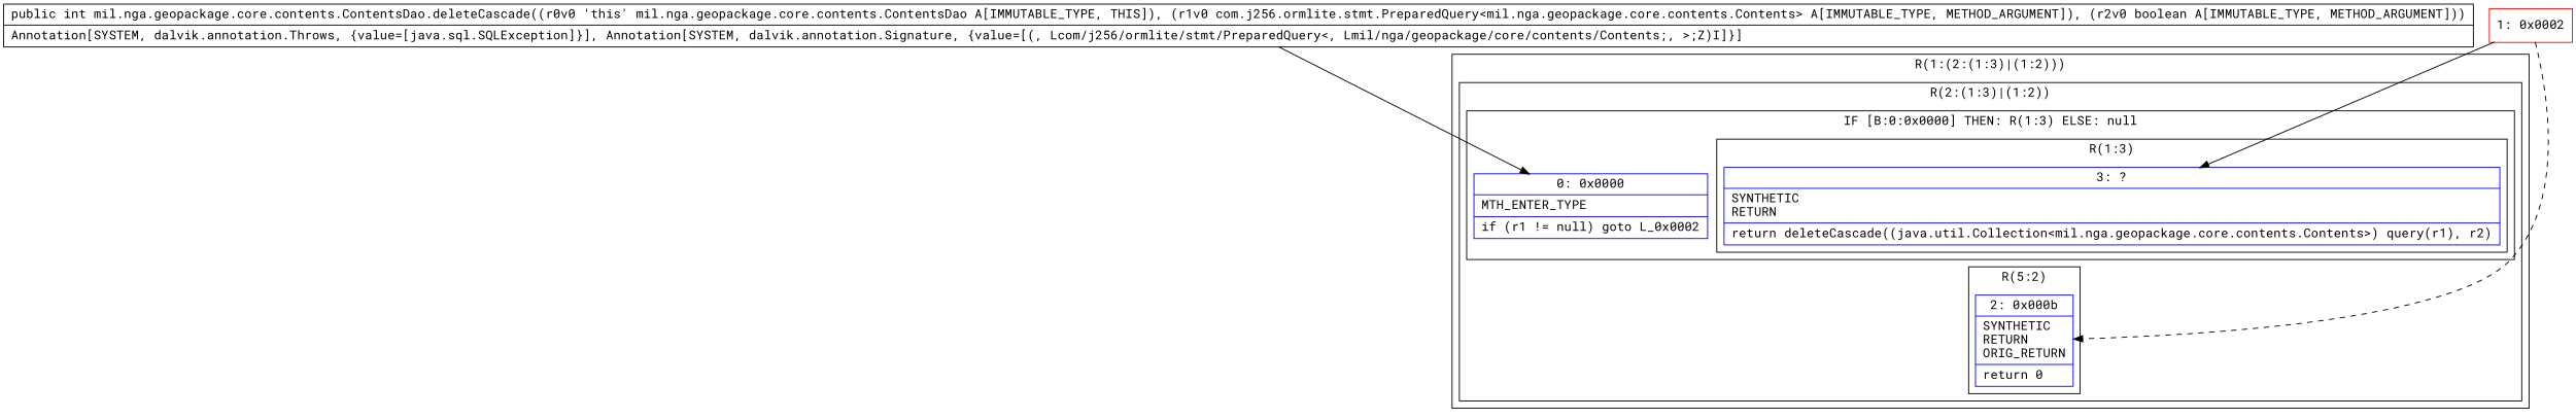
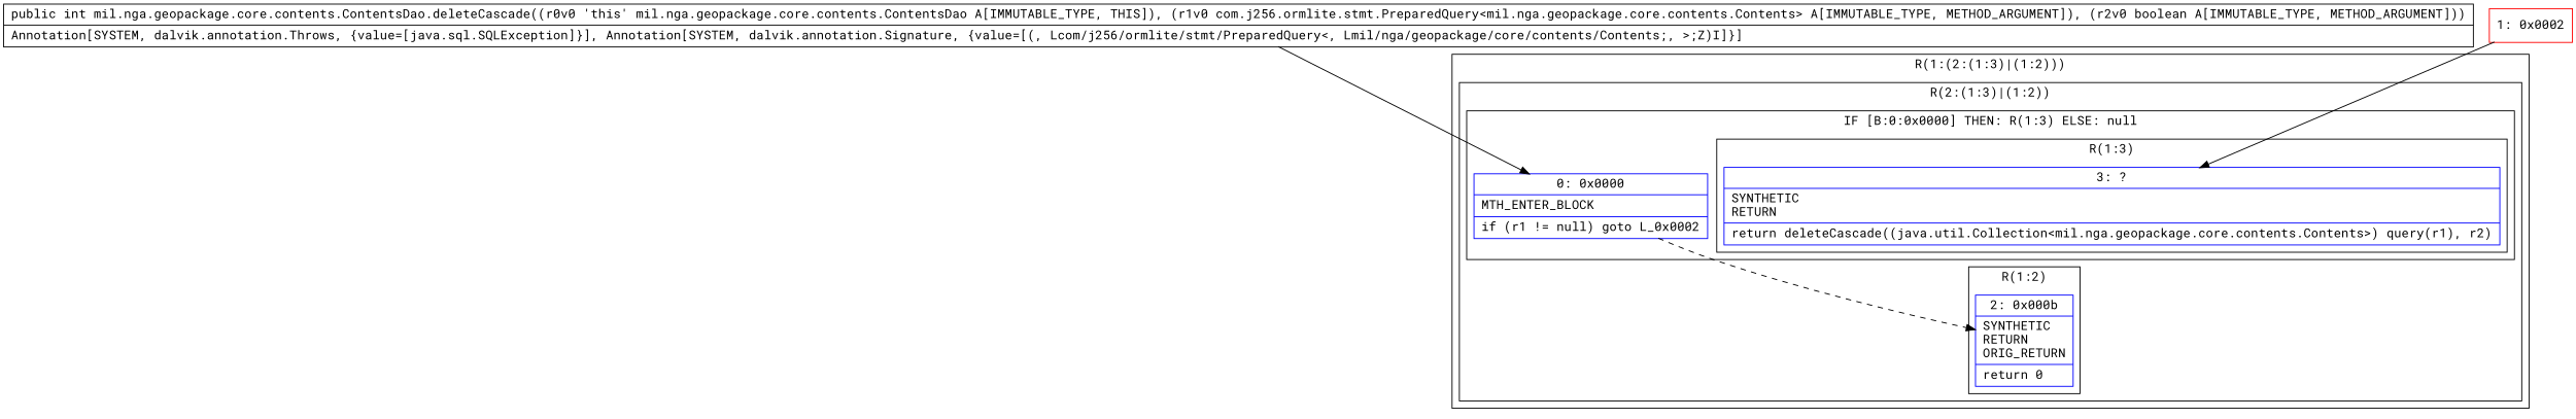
  digraph {
    fontname="Roboto Mono"
    node [color=blue fontname="Roboto Mono" shape=record]
    edge [fontname="Roboto Mono"]
    n1 [label="{3\:\ ?|SYNTHETIC\lRETURN\l|return deleteCascade((java.util.Collection\<mil.nga.geopackage.core.contents.Contents\>) query(r1), r2)\l}"]
-   n2 [label="{0\:\ 0x0000|MTH_ENTER_TYPE\l|if (r1 != null) goto L_0x0002\l}"]
+   n2 [label="{0\:\ 0x0000|MTH_ENTER_BLOCK\l|if (r1 != null) goto L_0x0002\l}"]
    n3 [label="{2\:\ 0x000b|SYNTHETIC\lRETURN\lORIG_RETURN\l|return 0\l}"]
    n4 [color=red label="{1\:\ 0x0002}"]
    n5 [label="{public int mil.nga.geopackage.core.contents.ContentsDao.deleteCascade((r0v0 'this' mil.nga.geopackage.core.contents.ContentsDao A[IMMUTABLE_TYPE, THIS]), (r1v0 com.j256.ormlite.stmt.PreparedQuery\<mil.nga.geopackage.core.contents.Contents\> A[IMMUTABLE_TYPE, METHOD_ARGUMENT]), (r2v0 boolean A[IMMUTABLE_TYPE, METHOD_ARGUMENT]))  | Annotation[SYSTEM, dalvik.annotation.Throws, \{value=[java.sql.SQLException]\}], Annotation[SYSTEM, dalvik.annotation.Signature, \{value=[(, Lcom\/j256\/ormlite\/stmt\/PreparedQuery\<, Lmil\/nga\/geopackage\/core\/contents\/Contents;, \>;Z)I]\}]\l}" color=""]
    subgraph cluster_1 {
      label="R(1:(2:(1:3)|(1:2)))"
      subgraph cluster_2 {
        label="R(2:(1:3)|(1:2))"
        subgraph cluster_3 {
          label="IF [B:0:0x0000] THEN: R(1:3) ELSE: null"
          n2
          subgraph cluster_4 {
            label="R(1:3)"
            n1
          }
        }
        subgraph cluster_5 {
-         label="R(5:2)"
+         label="R(1:2)"
          n3
        }
      }
    }
-   n4 -> n3 [style=dashed]
+   n2 -> n3 [style=dashed]
    n4 -> n1
    n5 -> n2
  }
